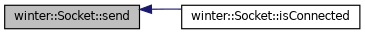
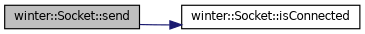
  digraph {
    rankdir=LR
    node [color=black fontname=Helvetica fontsize=10 shape=record style=filled]
    n1 [fillcolor=grey75 fontcolor=black height=0.2 label="winter::Socket::send" width=0.4]
    n2 [fillcolor=white height=0.2 label="winter::Socket::isConnected" width=0.4]
-   n2 -> n1 [color=midnightblue fontname=Helvetica fontsize=10 labelfontname=Helvetica labelfontsize=10 style=solid]
+   n1 -> n2 [color=midnightblue fontname=Helvetica fontsize=10 labelfontname=Helvetica labelfontsize=10 style=solid]
  }
